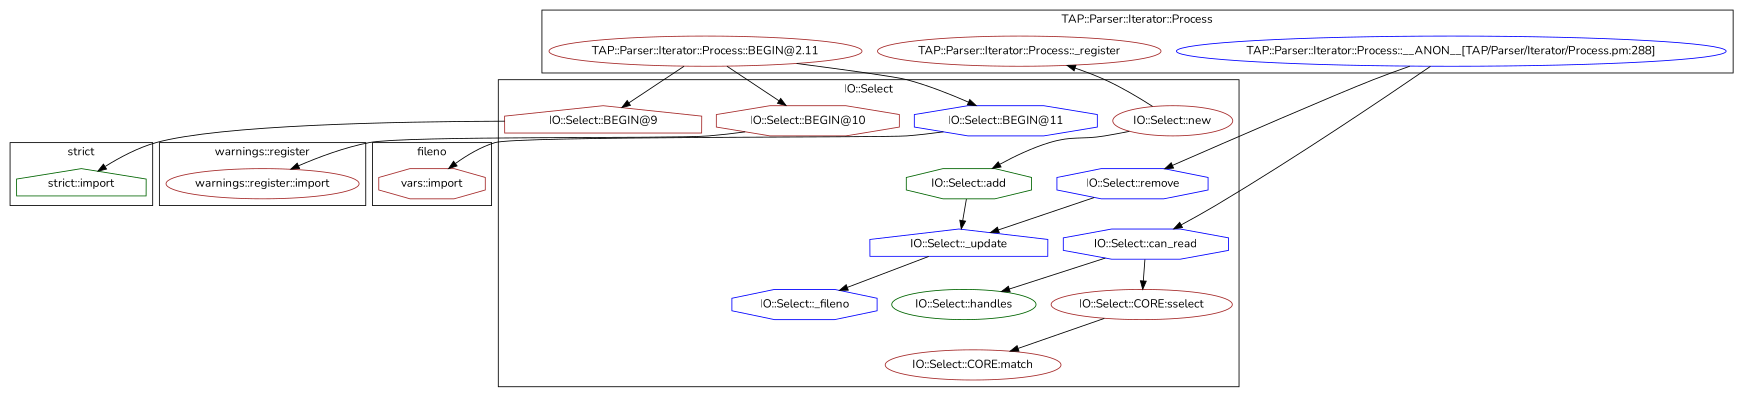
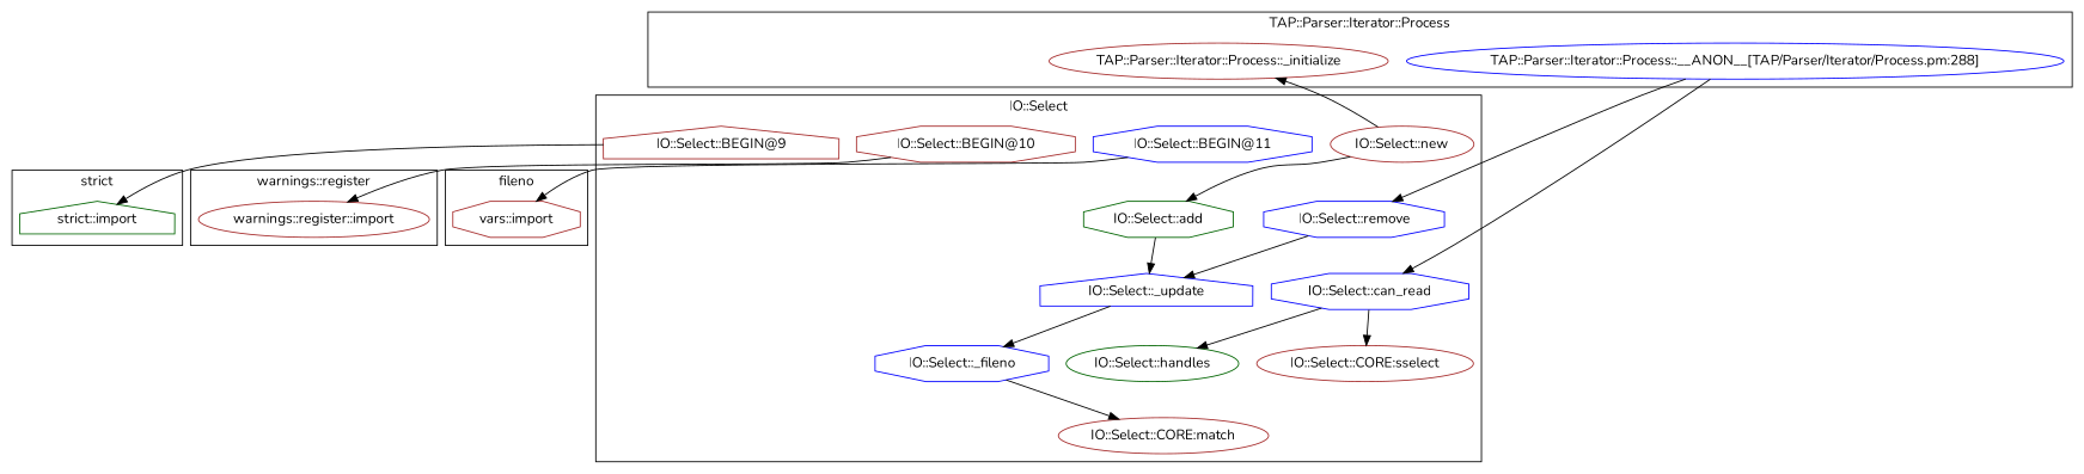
  digraph {
    fontname=Nunito
    node [color=brown fontname=Nunito shape=ellipse]
    edge [fontname=Nunito]
    "strict::import" [color=darkgreen shape=house]
    "vars::import" [shape=octagon]
    "IO::Select::BEGIN@9" [shape=house]
    "IO::Select::BEGIN@10" [shape=octagon]
    "IO::Select::_update" [color=blue shape=house]
    "IO::Select::add" [color=darkgreen shape=octagon]
    "IO::Select::_fileno" [color=blue shape=octagon]
    "IO::Select::can_read" [color=blue shape=octagon]
    "IO::Select::CORE:sselect"
    "IO::Select::remove" [color=blue shape=octagon]
    "IO::Select::new"
    "IO::Select::CORE:match"
    "IO::Select::BEGIN@11" [color=blue shape=octagon]
    "IO::Select::handles" [color=darkgreen]
-   "TAP::Parser::Iterator::Process::BEGIN@2.11"
    "TAP::Parser::Iterator::Process::__ANON__[TAP/Parser/Iterator/Process.pm:288]" [color=blue]
-   "TAP::Parser::Iterator::Process::_initialize" [label="TAP::Parser::Iterator::Process::_register"]
+   "TAP::Parser::Iterator::Process::_initialize"
    "warnings::register::import"
    subgraph cluster_1 {
      label="strict"
      "strict::import"
    }
    subgraph cluster_2 {
      label=fileno
      "vars::import"
    }
    subgraph cluster_3 {
      label="IO::Select"
      "IO::Select::BEGIN@9"
      "IO::Select::BEGIN@10"
      "IO::Select::_update"
      "IO::Select::add"
      "IO::Select::_fileno"
      "IO::Select::can_read"
      "IO::Select::CORE:sselect"
      "IO::Select::remove"
      "IO::Select::new"
      "IO::Select::CORE:match"
      "IO::Select::BEGIN@11"
      "IO::Select::handles"
    }
    subgraph cluster_4 {
      label="TAP::Parser::Iterator::Process"
-     "TAP::Parser::Iterator::Process::BEGIN@2.11"
      "TAP::Parser::Iterator::Process::__ANON__[TAP/Parser/Iterator/Process.pm:288]"
      "TAP::Parser::Iterator::Process::_initialize"
    }
    subgraph cluster_5 {
      label="warnings::register"
      "warnings::register::import"
    }
    "IO::Select::BEGIN@9" -> "strict::import"
    "IO::Select::BEGIN@10" -> "warnings::register::import"
    "IO::Select::_update" -> "IO::Select::_fileno"
    "IO::Select::add" -> "IO::Select::_update"
-   "IO::Select::CORE:sselect" -> "IO::Select::CORE:match"
+   "IO::Select::_fileno" -> "IO::Select::CORE:match"
    "IO::Select::can_read" -> "IO::Select::CORE:sselect"
    "IO::Select::can_read" -> "IO::Select::handles"
    "IO::Select::remove" -> "IO::Select::_update"
    "IO::Select::new" -> "IO::Select::add"
    "IO::Select::new" -> "TAP::Parser::Iterator::Process::_initialize"
    "IO::Select::BEGIN@11" -> "vars::import"
-   "TAP::Parser::Iterator::Process::BEGIN@2.11" -> "IO::Select::BEGIN@9"
-   "TAP::Parser::Iterator::Process::BEGIN@2.11" -> "IO::Select::BEGIN@10"
-   "TAP::Parser::Iterator::Process::BEGIN@2.11" -> "IO::Select::BEGIN@11"
    "TAP::Parser::Iterator::Process::__ANON__[TAP/Parser/Iterator/Process.pm:288]" -> "IO::Select::can_read"
    "TAP::Parser::Iterator::Process::__ANON__[TAP/Parser/Iterator/Process.pm:288]" -> "IO::Select::remove"
  }
